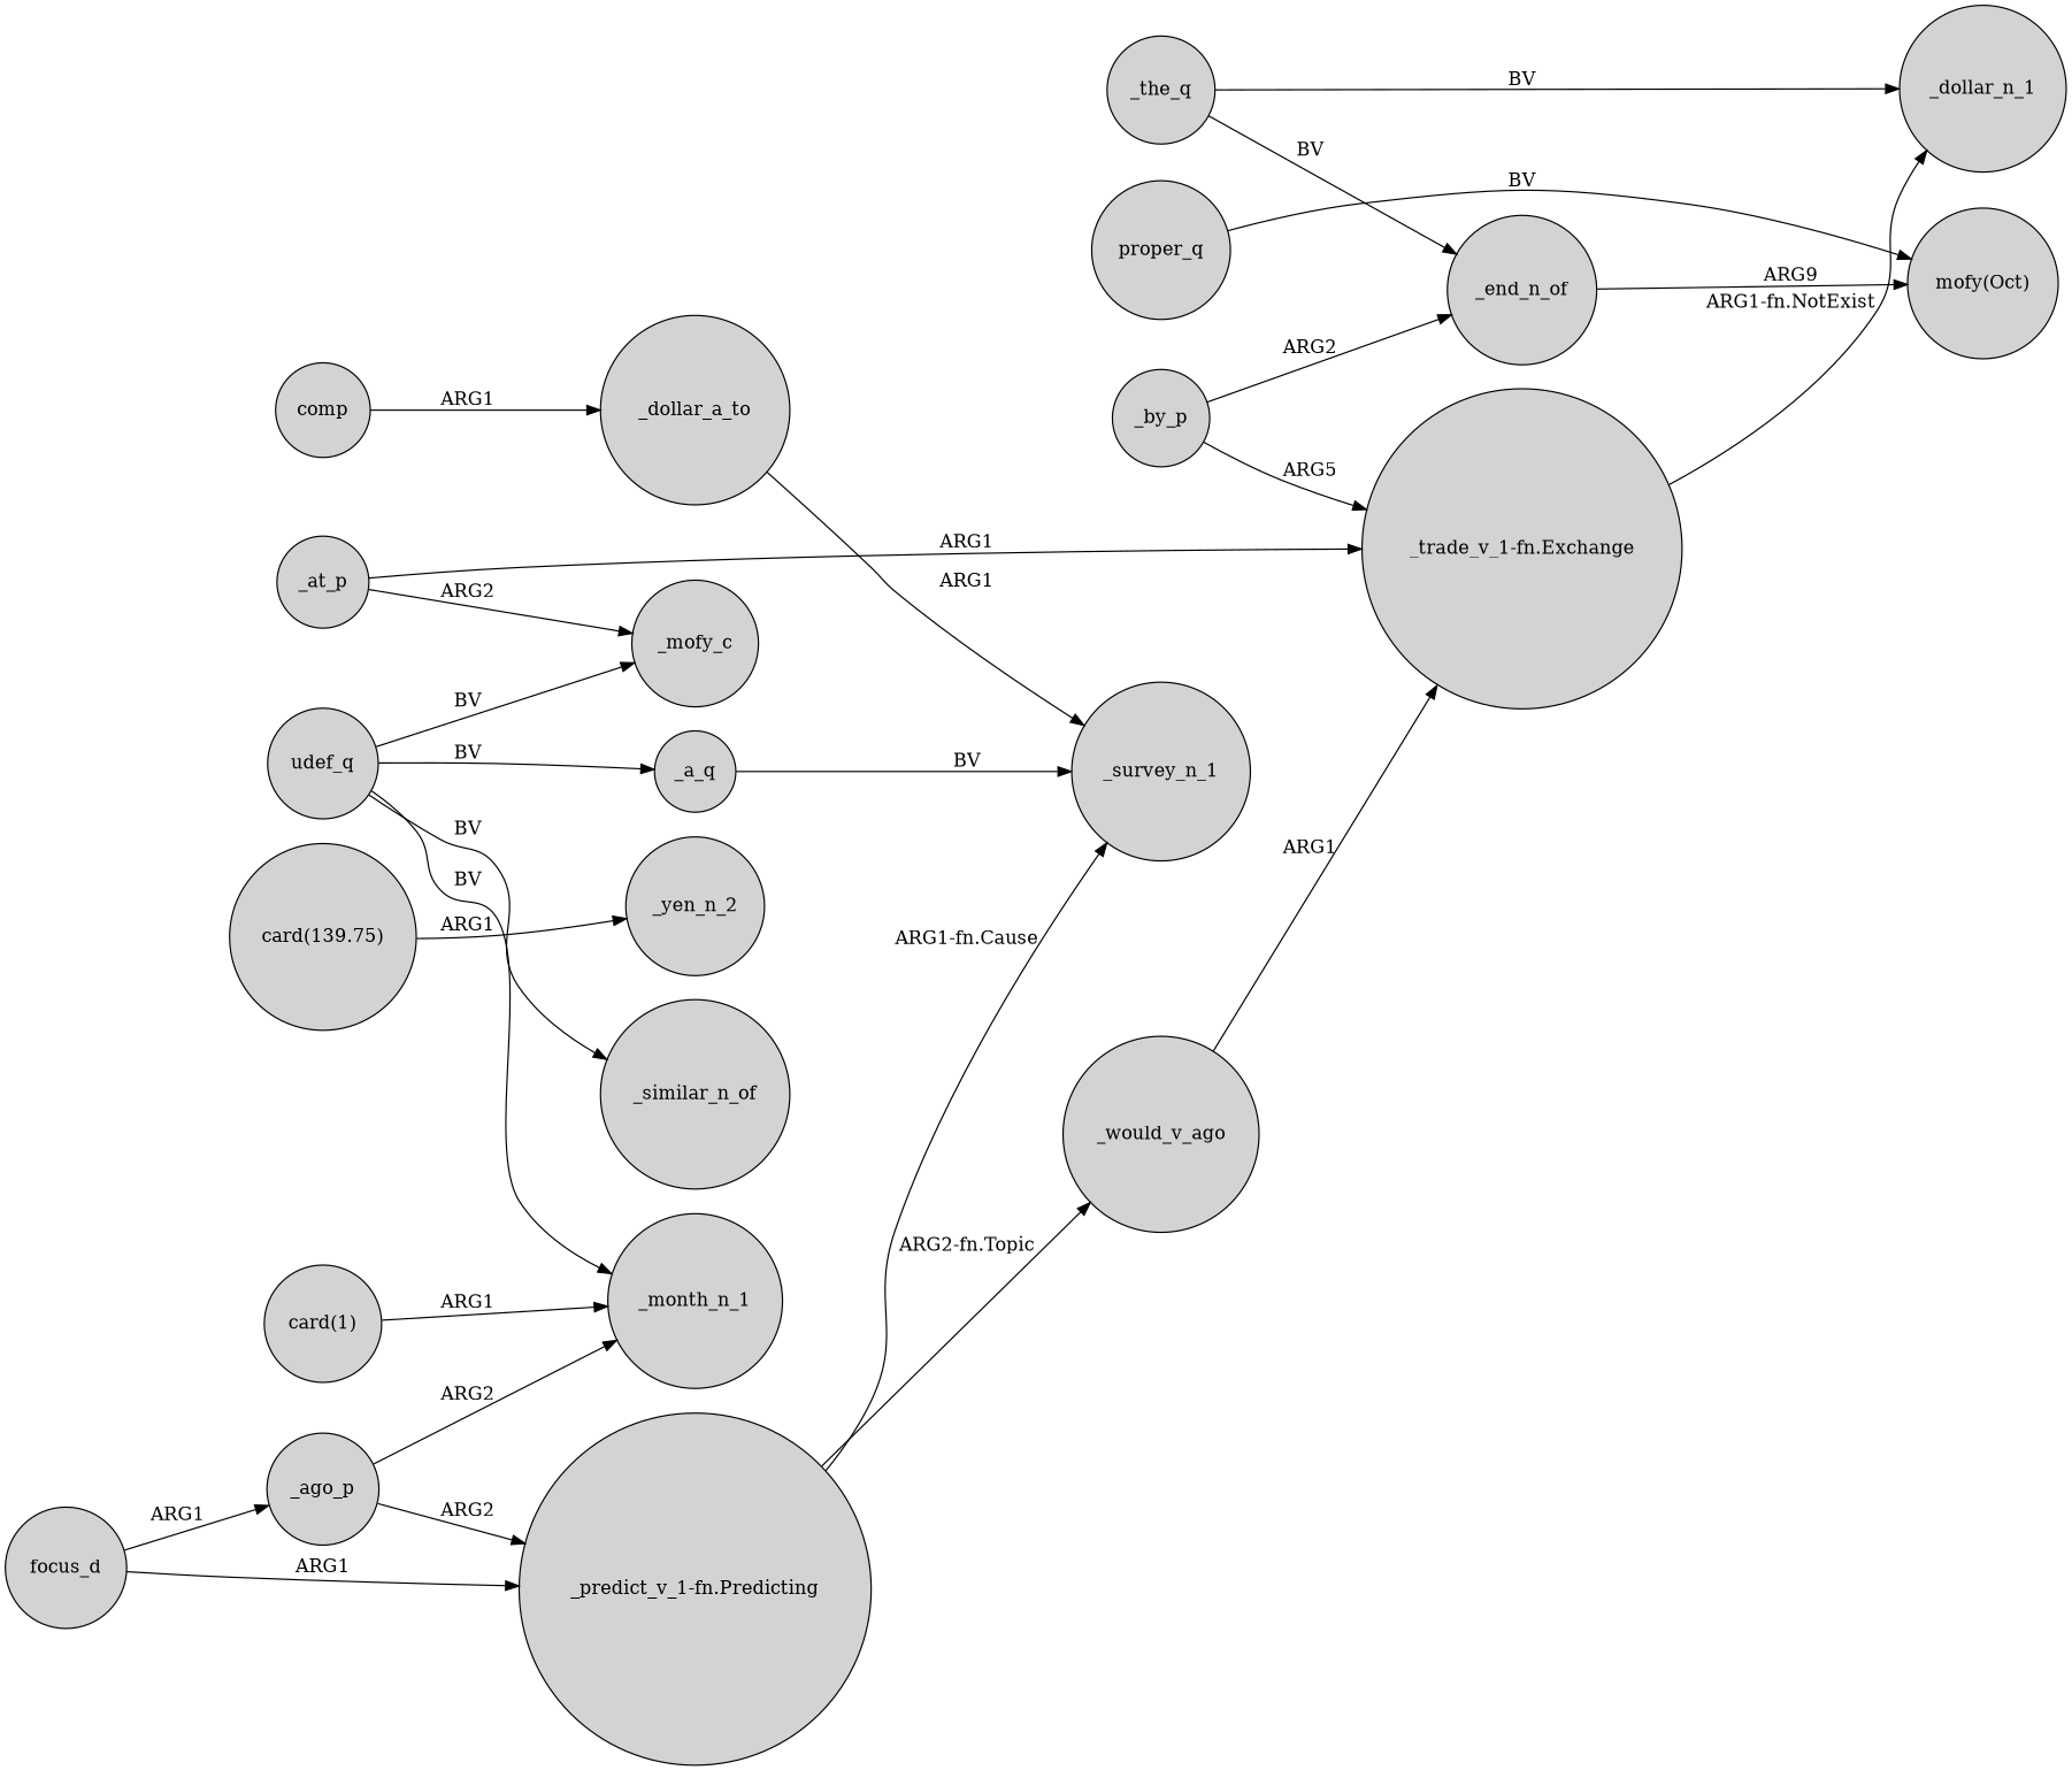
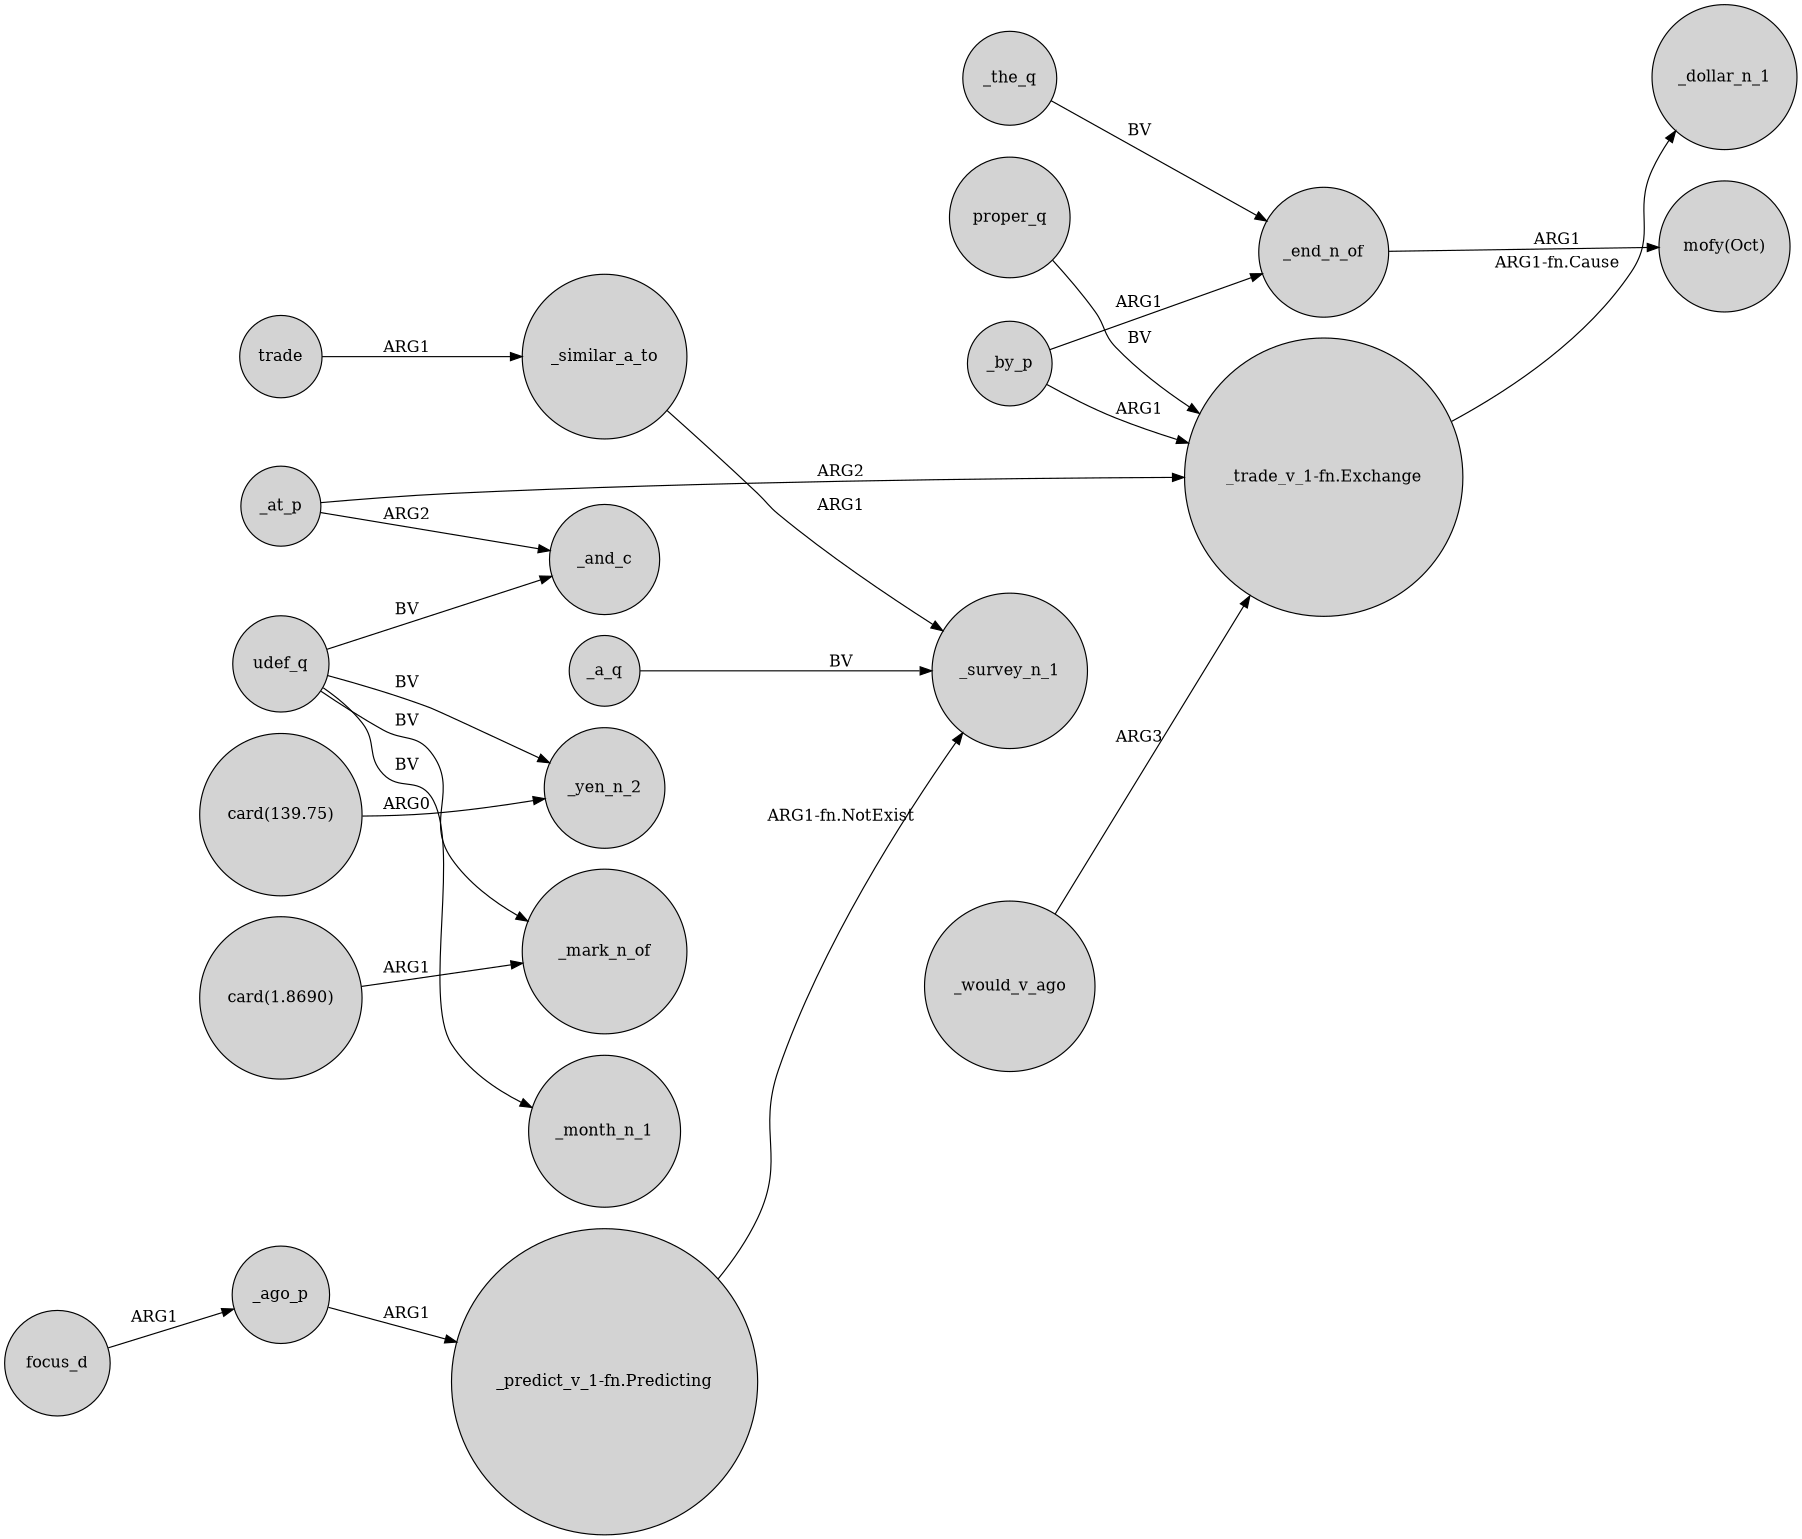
  digraph {
    fontname="DejaVu Serif"
    rankdir=LR
    node [fontname="DejaVu Serif" shape=circle style=filled]
    edge [fontname="DejaVu Serif"]
-   comp
-   _similar_a_to [label=_dollar_a_to]
+   comp [label=trade]
+   _similar_a_to
    _survey_n_1
    udef_q
    _yen_n_2
-   _mark_n_of [label=_similar_n_of]
+   _mark_n_of
    _month_n_1
-   _and_c [label=_mofy_c]
+   _and_c
    _the_q
    _end_n_of
    _dollar_n_1
    "mofy(Oct)"
-   "card(1)"
+   "card(1.8690)"
    _ago_p
    "_predict_v_1-fn.Predicting"
    n17 [label=_would_v_ago]
    "_trade_v_1-fn.Exchange"
    focus_d
    proper_q
    _by_p
    "card(139.75)"
    _a_q
    _at_p
    comp -> _similar_a_to [label=ARG1]
    _similar_a_to -> _survey_n_1 [label=ARG1]
-   udef_q -> _a_q [label=BV]
+   udef_q -> _yen_n_2 [label=BV]
    udef_q -> _mark_n_of [label=BV]
    udef_q -> _month_n_1 [label=BV]
    udef_q -> _and_c [label=BV]
    _the_q -> _end_n_of [label=BV]
-   _the_q -> _dollar_n_1 [label=BV]
-   _end_n_of -> "mofy(Oct)" [label=ARG9]
-   "card(1)" -> _month_n_1 [label=ARG1]
-   _ago_p -> _month_n_1 [label=ARG2]
-   _ago_p -> "_predict_v_1-fn.Predicting" [label=ARG2]
-   "_predict_v_1-fn.Predicting" -> _survey_n_1 [label="ARG1-fn.Cause"]
-   "_predict_v_1-fn.Predicting" -> n17 [label="ARG2-fn.Topic"]
-   n17 -> "_trade_v_1-fn.Exchange" [label=ARG1]
-   "_trade_v_1-fn.Exchange" -> _dollar_n_1 [label="ARG1-fn.NotExist"]
+   _end_n_of -> "mofy(Oct)" [label=ARG1]
+   "card(1.8690)" -> _mark_n_of [label=ARG1]
+   _ago_p -> "_predict_v_1-fn.Predicting" [label=ARG1]
+   "_predict_v_1-fn.Predicting" -> _survey_n_1 [label="ARG1-fn.NotExist"]
+   n17 -> "_trade_v_1-fn.Exchange" [label=ARG3]
+   "_trade_v_1-fn.Exchange" -> _dollar_n_1 [label="ARG1-fn.Cause"]
    focus_d -> _ago_p [label=ARG1]
-   focus_d -> "_predict_v_1-fn.Predicting" [label=ARG1]
-   proper_q -> "mofy(Oct)" [label=BV]
-   _by_p -> _end_n_of [label=ARG2]
-   _by_p -> "_trade_v_1-fn.Exchange" [label=ARG5]
-   "card(139.75)" -> _yen_n_2 [label=ARG1]
+   proper_q -> "_trade_v_1-fn.Exchange" [label=BV]
+   _by_p -> _end_n_of [label=ARG1]
+   _by_p -> "_trade_v_1-fn.Exchange" [label=ARG1]
+   "card(139.75)" -> _yen_n_2 [label=ARG0]
    _a_q -> _survey_n_1 [label=BV]
    _at_p -> _and_c [label=ARG2]
-   _at_p -> "_trade_v_1-fn.Exchange" [label=ARG1]
+   _at_p -> "_trade_v_1-fn.Exchange" [label=ARG2]
  }
